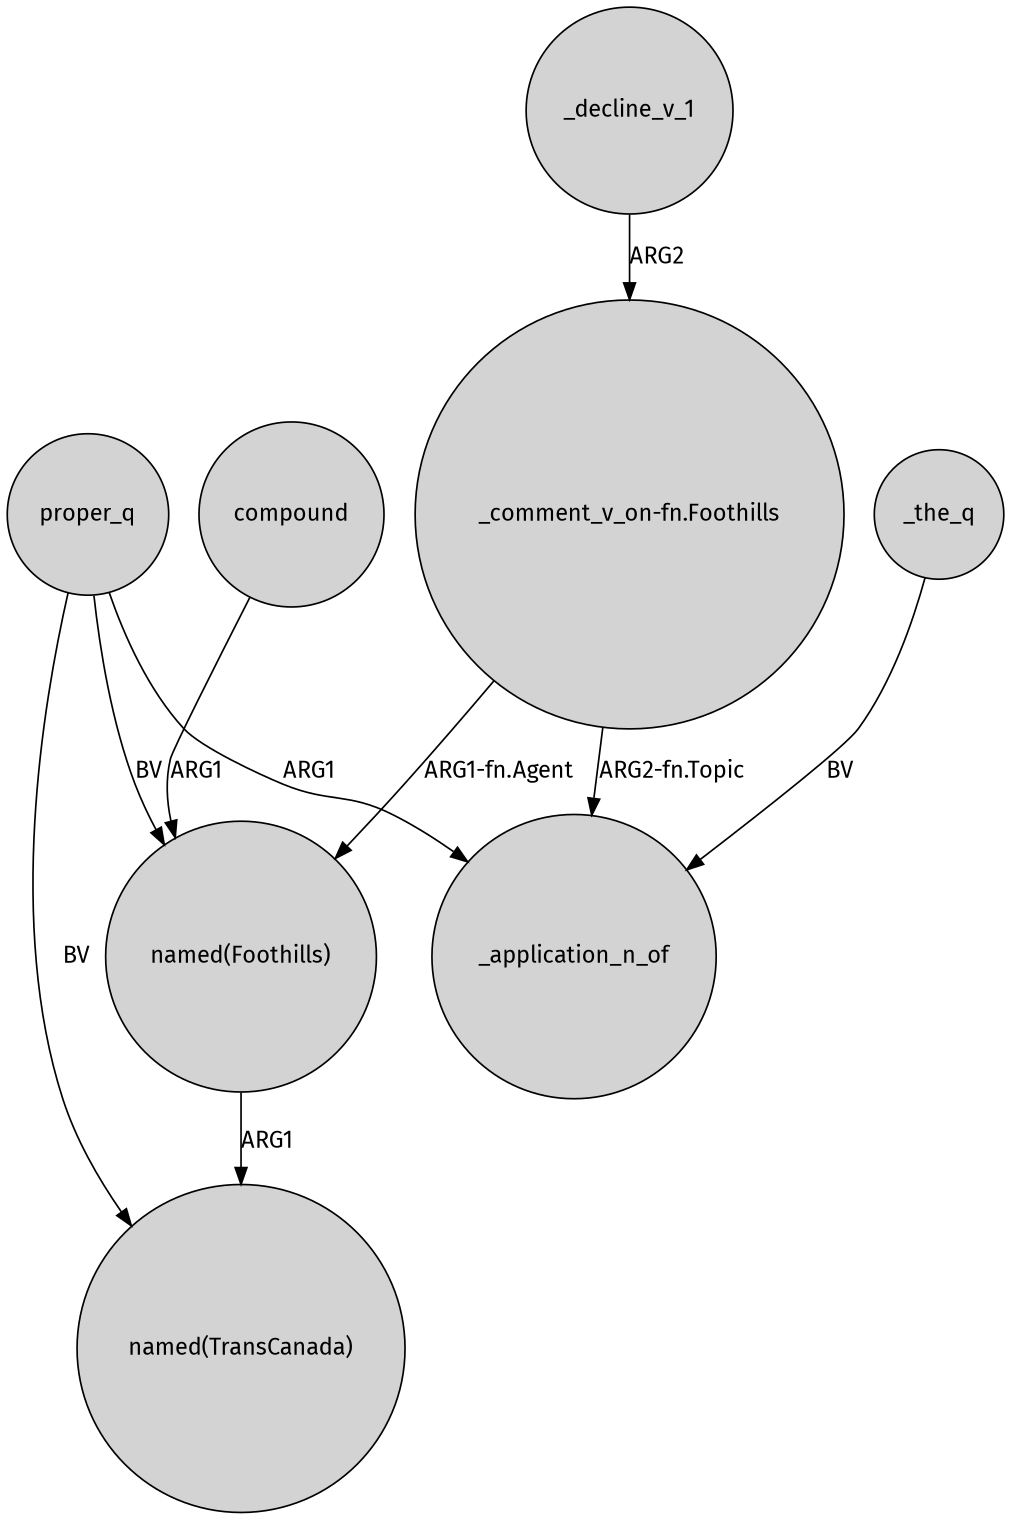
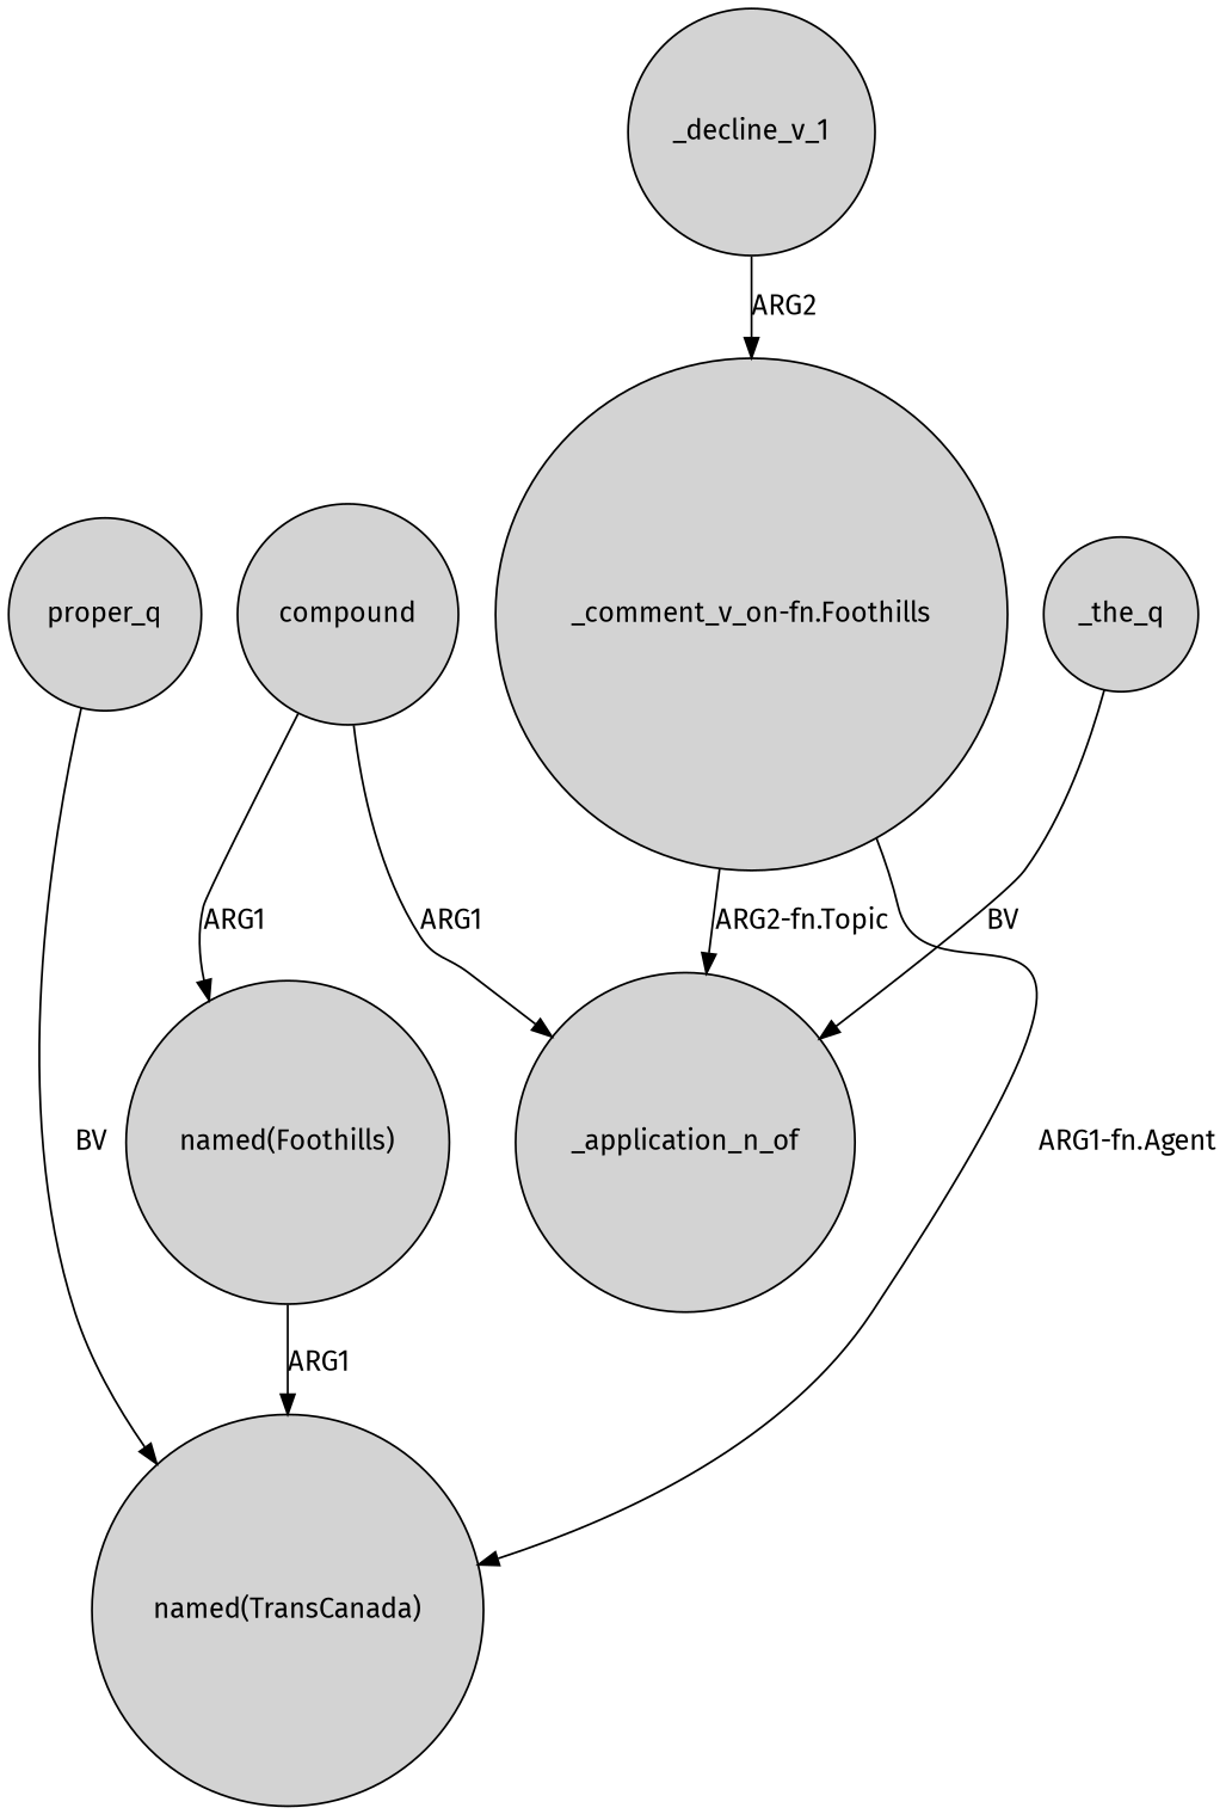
  digraph {
    fontname="Fira Sans"
    node [fontname="Fira Sans" shape=circle style=filled]
    edge [fontname="Fira Sans"]
    proper_q
    "named(Foothills)"
    "named(TransCanada)"
    compound
    _application_n_of
    n6 [label="_comment_v_on-fn.Foothills"]
    _the_q
    _decline_v_1
-   proper_q -> "named(Foothills)" [label=BV]
    proper_q -> "named(TransCanada)" [label=BV]
    "named(Foothills)" -> "named(TransCanada)" [label=ARG1]
    compound -> "named(Foothills)" [label=ARG1]
-   proper_q -> _application_n_of [label=ARG1]
-   n6 -> "named(Foothills)" [label="ARG1-fn.Agent"]
+   compound -> _application_n_of [label=ARG1]
+   n6 -> "named(TransCanada)" [label="ARG1-fn.Agent"]
    n6 -> _application_n_of [label="ARG2-fn.Topic"]
    _the_q -> _application_n_of [label=BV]
    _decline_v_1 -> n6 [label=ARG2]
  }
